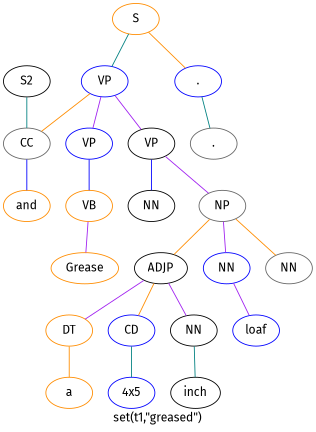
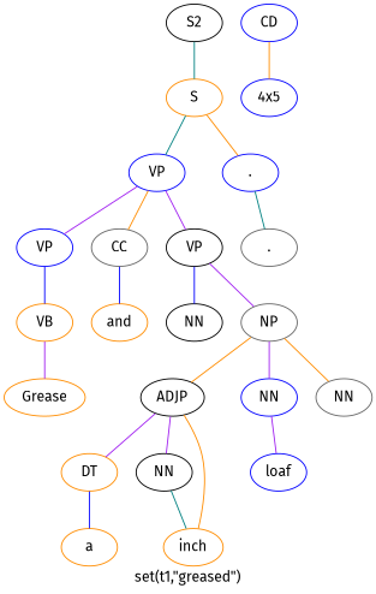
  graph {
    fontname="Fira Sans"
    label="set(t1,\"greased\")"
    node [color=darkorange fontname="Fira Sans"]
    edge [color=purple fontname="Fira Sans"]
    n1 [color=black label=S2]
    n2 [label=S]
    n3 [color=blue label=VP]
    n4 [color=blue label="."]
    n5 [color=blue label=VP]
    n6 [color=gray40 label=CC]
    n7 [color=black label=VP]
    n8 [color=gray40 label="."]
    n9 [label=VB]
    n10 [label=and]
    n11 [color=black label=NN]
    n12 [color=gray40 label=NP]
    n13 [label=Grease]
    n14 [color=black label=ADJP]
    n15 [color=blue label=NN]
    n16 [color=gray40 label=NN]
    n17 [label=DT]
    n18 [label=a]
    n19 [color=blue label=CD]
    n20 [color=black label=NN]
    n21 [color=blue label=loaf]
    n22 [color=blue label="4x5"]
-   n23 [color=black label=inch]
-   n1 -- n6 [color=teal]
+   n23 [label=inch]
+   n1 -- n2 [color=teal]
    n2 -- n3 [color=teal]
    n2 -- n4 [color=darkorange]
    n3 -- n5
    n3 -- n6 [color=darkorange]
    n3 -- n7
    n4 -- n8 [color=teal]
    n5 -- n9 [color=blue]
    n6 -- n10 [color=blue]
    n7 -- n11 [color=blue]
    n7 -- n12
    n9 -- n13
    n12 -- n14 [color=darkorange]
    n12 -- n15
    n12 -- n16 [color=darkorange]
    n14 -- n17
-   n14 -- n19 [color=darkorange]
+   n14 -- n23 [color=darkorange]
    n14 -- n20
    n15 -- n21
-   n17 -- n18 [color=darkorange]
-   n19 -- n22 [color=teal]
+   n17 -- n18 [color=blue]
+   n19 -- n22 [color=darkorange]
    n20 -- n23 [color=teal]
  }
